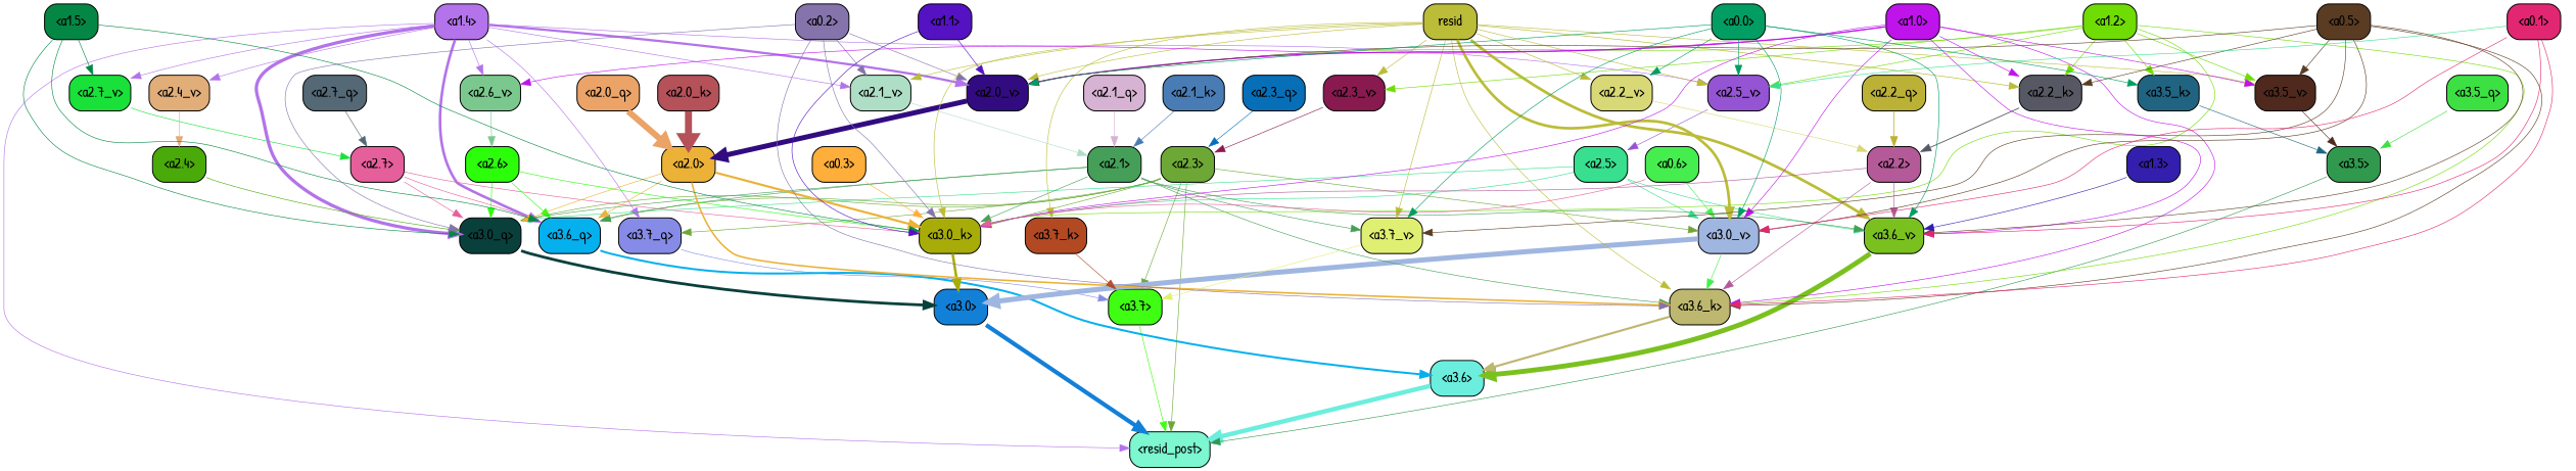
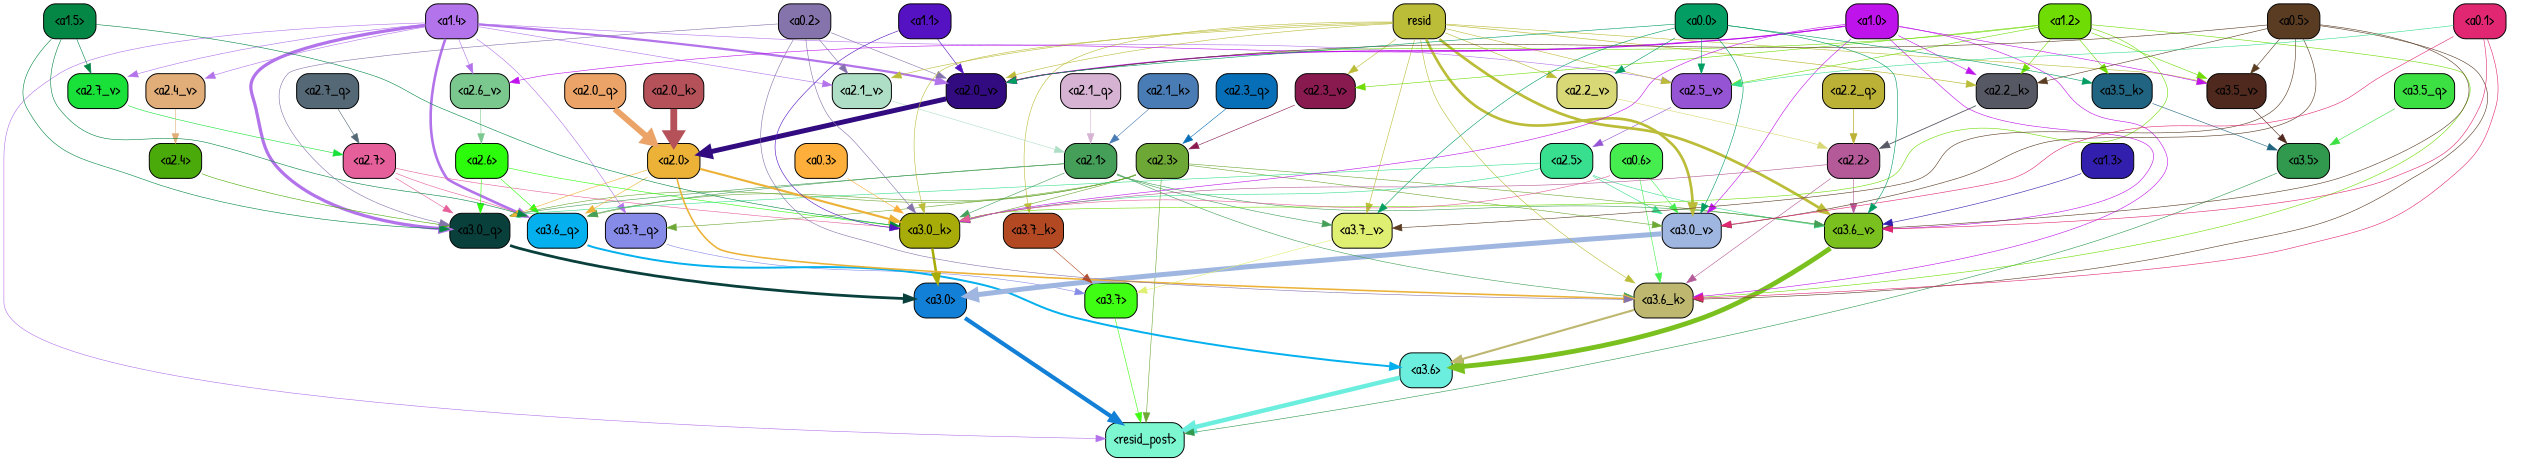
  strict digraph {
    fontname="Patrick Hand"
    splines=true
    node [color=black fontname="Patrick Hand" shape=box style="filled, rounded"]
    edge [color="#bbbc38" fontname="Patrick Hand" penwidth=0.6]
    "<a3.7>" [fillcolor="#40fe13"]
    "<resid_post>" [fillcolor="#7cf7d0"]
    "<a3.6>" [fillcolor="#6beede"]
    "<a3.5>" [fillcolor="#30994e"]
    "<a3.0>" [fillcolor="#1380d8"]
    "<a2.3>" [fillcolor="#6da836"]
    "<a3.7_q>" [fillcolor="#868be7"]
    "<a3.6_q>" [fillcolor="#04b0ee"]
    "<a3.0_q>" [fillcolor="#09403c"]
    "<a3.0_k>" [fillcolor="#a7ac08"]
    "<a3.6_v>" [fillcolor="#7ac120"]
    "<a3.0_v>" [fillcolor="#9fb6e0"]
    "<a1.4>" [fillcolor="#b373ea"]
    "<a2.7_v>" [fillcolor="#19e13a"]
    "<a2.6_v>" [fillcolor="#7bc88e"]
    "<a2.5_v>" [fillcolor="#9554d4"]
    "<a2.4_v>" [fillcolor="#e1ad79"]
    "<a2.1_v>" [fillcolor="#aedfc6"]
    "<a2.0_v>" [fillcolor="#320b80"]
    "<a2.7>" [fillcolor="#e55f9b"]
    "<a2.6>" [fillcolor="#2bfd0a"]
    "<a2.5>" [fillcolor="#37df8e"]
    "<a2.4>" [fillcolor="#4aaa09"]
    "<a2.1>" [fillcolor="#459f59"]
    "<a2.0>" [fillcolor="#ebb237"]
    "<a3.6_k>" [fillcolor="#bdb76f"]
    "<a3.7_v>" [fillcolor="#dfef71"]
    "<a3.5_q>" [fillcolor="#3de043"]
    "<a3.7_k>" [fillcolor="#b34923"]
    "<a3.5_k>" [fillcolor="#216481"]
    "<a3.5_v>" [fillcolor="#4f291d"]
    "<a1.5>" [fillcolor="#048744"]
    "<a0.2>" [fillcolor="#8573ab"]
    n34 [fillcolor="#bbbc38" label=resid]
    "<a2.2_k>" [fillcolor="#565963"]
    "<a2.3_v>" [fillcolor="#891a50"]
    "<a2.2_v>" [fillcolor="#d8d876"]
    "<a2.2>" [fillcolor="#b45a98"]
    "<a1.2>" [fillcolor="#6fdc04"]
    "<a1.0>" [fillcolor="#be13eb"]
    "<a0.6>" [fillcolor="#45ee4e"]
    "<a0.5>" [fillcolor="#5a3c23"]
    "<a0.1>" [fillcolor="#e22772"]
    "<a0.0>" [fillcolor="#029d62"]
    "<a1.1>" [fillcolor="#5412c3"]
    "<a0.3>" [fillcolor="#feae3a"]
    "<a1.3>" [fillcolor="#331fad"]
    "<a2.7_q>" [fillcolor="#546875"]
    "<a2.3_q>" [fillcolor="#076fb8"]
    "<a2.2_q>" [fillcolor="#bbb136"]
    "<a2.1_q>" [fillcolor="#d6b2d3"]
    "<a2.0_q>" [fillcolor="#eba367"]
    "<a2.1_k>" [fillcolor="#497cb5"]
    "<a2.0_k>" [fillcolor="#b45159"]
    "<a3.7>" -> "<resid_post>" [color="#40fe13" penwidth=0.6239100098609924]
    "<a3.6>" -> "<resid_post>" [color="#6beede" penwidth=4.569062113761902]
    "<a3.5>" -> "<resid_post>" [color="#30994e"]
    "<a3.0>" -> "<resid_post>" [color="#1380d8" penwidth=4.283544182777405]
    "<a2.3>" -> "<resid_post>" [color="#6da836"]
    "<a2.3>" -> "<a3.7_q>" [color="#6da836"]
    "<a2.3>" -> "<a3.6_q>" [color="#6da836"]
    "<a2.3>" -> "<a3.0_q>" [color="#6da836"]
    "<a2.3>" -> "<a3.0_k>" [color="#6da836"]
-   "<a2.3>" -> "<a3.7>" [color="#6da836"]
+   "<a2.3>" -> "<a3.6_v>" [color="#6da836"]
    "<a2.3>" -> "<a3.0_v>" [color="#6da836"]
    "<a3.7_q>" -> "<a3.7>" [color="#868be7"]
    "<a3.6_q>" -> "<a3.6>" [color="#04b0ee" penwidth=2.03758105635643]
    "<a3.0_q>" -> "<a3.0>" [color="#09403c" penwidth=2.8638100624084473]
    "<a3.0_k>" -> "<a3.0>" [color="#a7ac08" penwidth=2.6274144649505615]
    "<a3.6_v>" -> "<a3.6>" [color="#7ac120" penwidth=5.002329230308533]
    "<a3.0_v>" -> "<a3.0>" [color="#9fb6e0" penwidth=5.188832879066467]
    "<a1.4>" -> "<resid_post>" [color="#b373ea"]
    "<a1.4>" -> "<a3.7_q>" [color="#b373ea"]
    "<a1.4>" -> "<a3.6_q>" [color="#b373ea" penwidth=2.6908124685287476]
    "<a1.4>" -> "<a3.0_q>" [color="#b373ea" penwidth=3.32076895236969]
    "<a1.4>" -> "<a2.7_v>" [color="#b373ea"]
    "<a1.4>" -> "<a2.6_v>" [color="#b373ea"]
    "<a1.4>" -> "<a2.5_v>" [color="#b373ea"]
    "<a1.4>" -> "<a2.4_v>" [color="#b373ea"]
    "<a1.4>" -> "<a2.1_v>" [color="#b373ea"]
    "<a1.4>" -> "<a2.0_v>" [color="#b373ea" penwidth=2.3065454959869385]
    "<a2.7_v>" -> "<a2.7>" [color="#19e13a"]
    "<a2.6_v>" -> "<a2.6>" [color="#7bc88e"]
    "<a2.5_v>" -> "<a2.5>" [color="#9554d4"]
    "<a2.4_v>" -> "<a2.4>" [color="#e1ad79"]
    "<a2.1_v>" -> "<a2.1>" [color="#aedfc6"]
    "<a2.0_v>" -> "<a2.0>" [color="#320b80" penwidth=5.12138295173645]
    "<a2.7>" -> "<a3.6_q>" [color="#e55f9b"]
    "<a2.7>" -> "<a3.0_q>" [color="#e55f9b"]
    "<a2.7>" -> "<a3.0_k>" [color="#e55f9b"]
    "<a2.6>" -> "<a3.6_q>" [color="#2bfd0a"]
    "<a2.6>" -> "<a3.0_q>" [color="#2bfd0a"]
    "<a2.6>" -> "<a3.0_k>" [color="#2bfd0a"]
    "<a2.5>" -> "<a3.0_q>" [color="#37df8e"]
    "<a2.5>" -> "<a3.0_k>" [color="#37df8e"]
    "<a2.5>" -> "<a3.6_v>" [color="#37df8e"]
    "<a2.5>" -> "<a3.0_v>" [color="#37df8e"]
    "<a2.4>" -> "<a3.0_q>" [color="#4aaa09"]
    "<a2.1>" -> "<a3.6_q>" [color="#459f59"]
    "<a2.1>" -> "<a3.0_q>" [color="#459f59"]
    "<a2.1>" -> "<a3.0_k>" [color="#459f59"]
    "<a2.1>" -> "<a3.6_v>" [color="#459f59"]
    "<a2.1>" -> "<a3.6_k>" [color="#459f59"]
    "<a2.1>" -> "<a3.7_v>" [color="#459f59"]
    "<a2.0>" -> "<a3.6_q>" [color="#ebb237"]
    "<a2.0>" -> "<a3.0_q>" [color="#ebb237"]
    "<a2.0>" -> "<a3.0_k>" [color="#ebb237" penwidth=2.182972814887762]
    "<a2.0>" -> "<a3.6_k>" [color="#ebb237" penwidth=1.6254686117172241]
    "<a3.6_k>" -> "<a3.6>" [color="#bdb76f" penwidth=2.174198240041733]
    "<a3.7_v>" -> "<a3.7>" [color="#dfef71"]
    "<a3.5_q>" -> "<a3.5>" [color="#3de043"]
    "<a3.7_k>" -> "<a3.7>" [color="#b34923"]
    "<a3.5_k>" -> "<a3.5>" [color="#216481"]
    "<a3.5_v>" -> "<a3.5>" [color="#4f291d"]
    "<a1.5>" -> "<a3.6_q>" [color="#048744"]
    "<a1.5>" -> "<a3.0_q>" [color="#048744"]
    "<a1.5>" -> "<a3.0_k>" [color="#048744"]
    "<a1.5>" -> "<a2.7_v>" [color="#048744"]
    "<a0.2>" -> "<a3.0_q>" [color="#8573ab"]
    "<a0.2>" -> "<a3.0_k>" [color="#8573ab"]
    "<a0.2>" -> "<a2.1_v>" [color="#8573ab"]
    "<a0.2>" -> "<a2.0_v>" [color="#8573ab"]
    "<a0.2>" -> "<a3.6_k>" [color="#8573ab"]
    n34 -> "<a3.0_k>"
    n34 -> "<a3.6_v>" [penwidth=2.809220314025879]
    n34 -> "<a3.0_v>" [penwidth=2.754121422767639]
    n34 -> "<a2.5_v>"
    n34 -> "<a2.1_v>"
    n34 -> "<a2.0_v>"
    n34 -> "<a3.6_k>"
    n34 -> "<a3.7_v>"
    n34 -> "<a3.7_k>"
    n34 -> "<a3.5_v>"
    n34 -> "<a2.2_k>" [penwidth=0.6805839538574219]
    n34 -> "<a2.3_v>"
    n34 -> "<a2.2_v>" [penwidth=0.6436443328857422]
    "<a2.2_k>" -> "<a2.2>" [color="#565963" penwidth=0.87534499168396]
    "<a2.3_v>" -> "<a2.3>" [color="#891a50"]
    "<a2.2_v>" -> "<a2.2>" [color="#d8d876"]
    "<a2.2>" -> "<a3.0_k>" [color="#b45a98" penwidth=0.6065438985824585]
    "<a2.2>" -> "<a3.6_v>" [color="#b45a98"]
    "<a2.2>" -> "<a3.6_k>" [color="#b45a98"]
    "<a1.2>" -> "<a3.0_k>" [color="#6fdc04"]
    "<a1.2>" -> "<a2.5_v>" [color="#6fdc04"]
    "<a1.2>" -> "<a2.0_v>" [color="#6fdc04"]
    "<a1.2>" -> "<a3.6_k>" [color="#6fdc04"]
    "<a1.2>" -> "<a3.5_k>" [color="#6fdc04"]
    "<a1.2>" -> "<a3.5_v>" [color="#6fdc04"]
    "<a1.2>" -> "<a2.2_k>" [color="#6fdc04"]
    "<a1.2>" -> "<a2.3_v>" [color="#6fdc04"]
    "<a1.0>" -> "<a3.0_k>" [color="#be13eb"]
    "<a1.0>" -> "<a3.6_v>" [color="#be13eb"]
    "<a1.0>" -> "<a3.0_v>" [color="#be13eb"]
    "<a1.0>" -> "<a2.6_v>" [color="#be13eb"]
    "<a1.0>" -> "<a2.0_v>" [color="#be13eb" penwidth=1.2192587852478027]
    "<a1.0>" -> "<a3.6_k>" [color="#be13eb"]
    "<a1.0>" -> "<a3.5_v>" [color="#be13eb"]
    "<a1.0>" -> "<a2.2_k>" [color="#be13eb"]
    "<a0.6>" -> "<a3.0_k>" [color="#e55f9b"]
    "<a0.6>" -> "<a3.0_v>" [color="#45ee4e"]
-   "<a3.0_v>" -> "<a3.6_k>" [color="#45ee4e"]
+   "<a0.6>" -> "<a3.6_k>" [color="#45ee4e"]
    "<a0.5>" -> "<a3.6_v>" [color="#5a3c23"]
    "<a0.5>" -> "<a3.0_v>" [color="#5a3c23" penwidth=0.6120390892028809]
    "<a0.5>" -> "<a2.0_v>" [color="#5a3c23"]
    "<a0.5>" -> "<a3.6_k>" [color="#5a3c23"]
    "<a0.5>" -> "<a3.7_v>" [color="#5a3c23"]
    "<a0.5>" -> "<a3.5_v>" [color="#5a3c23"]
    "<a0.5>" -> "<a2.2_k>" [color="#5a3c23"]
    "<a0.1>" -> "<a3.6_v>" [color="#e22772"]
    "<a0.1>" -> "<a3.0_v>" [color="#e22772"]
    "<a0.1>" -> "<a2.5_v>" [color="#37df8e"]
    "<a0.1>" -> "<a3.6_k>" [color="#e22772"]
    "<a0.0>" -> "<a3.6_v>" [color="#029d62"]
    "<a0.0>" -> "<a3.0_v>" [color="#029d62"]
    "<a0.0>" -> "<a2.5_v>" [color="#029d62"]
    "<a0.0>" -> "<a2.0_v>" [color="#029d62"]
    "<a0.0>" -> "<a3.7_v>" [color="#029d62"]
    "<a0.0>" -> "<a3.5_k>" [color="#029d62"]
    "<a0.0>" -> "<a2.2_v>" [color="#029d62"]
    "<a1.1>" -> "<a3.0_k>" [color="#5412c3"]
    "<a1.1>" -> "<a2.0_v>" [color="#5412c3"]
    "<a0.3>" -> "<a3.0_k>" [color="#feae3a"]
    "<a1.3>" -> "<a3.6_v>" [color="#331fad"]
    "<a2.7_q>" -> "<a2.7>" [color="#546875"]
    "<a2.3_q>" -> "<a2.3>" [color="#076fb8"]
    "<a2.2_q>" -> "<a2.2>" [color="#bbb136" penwidth=0.7585353851318359]
    "<a2.1_q>" -> "<a2.1>" [color="#d6b2d3"]
    "<a2.0_q>" -> "<a2.0>" [color="#eba367" penwidth=6.189085364341736]
    "<a2.1_k>" -> "<a2.1>" [color="#497cb5"]
    "<a2.0_k>" -> "<a2.0>" [color="#b45159" penwidth=7.056803464889526]
  }
